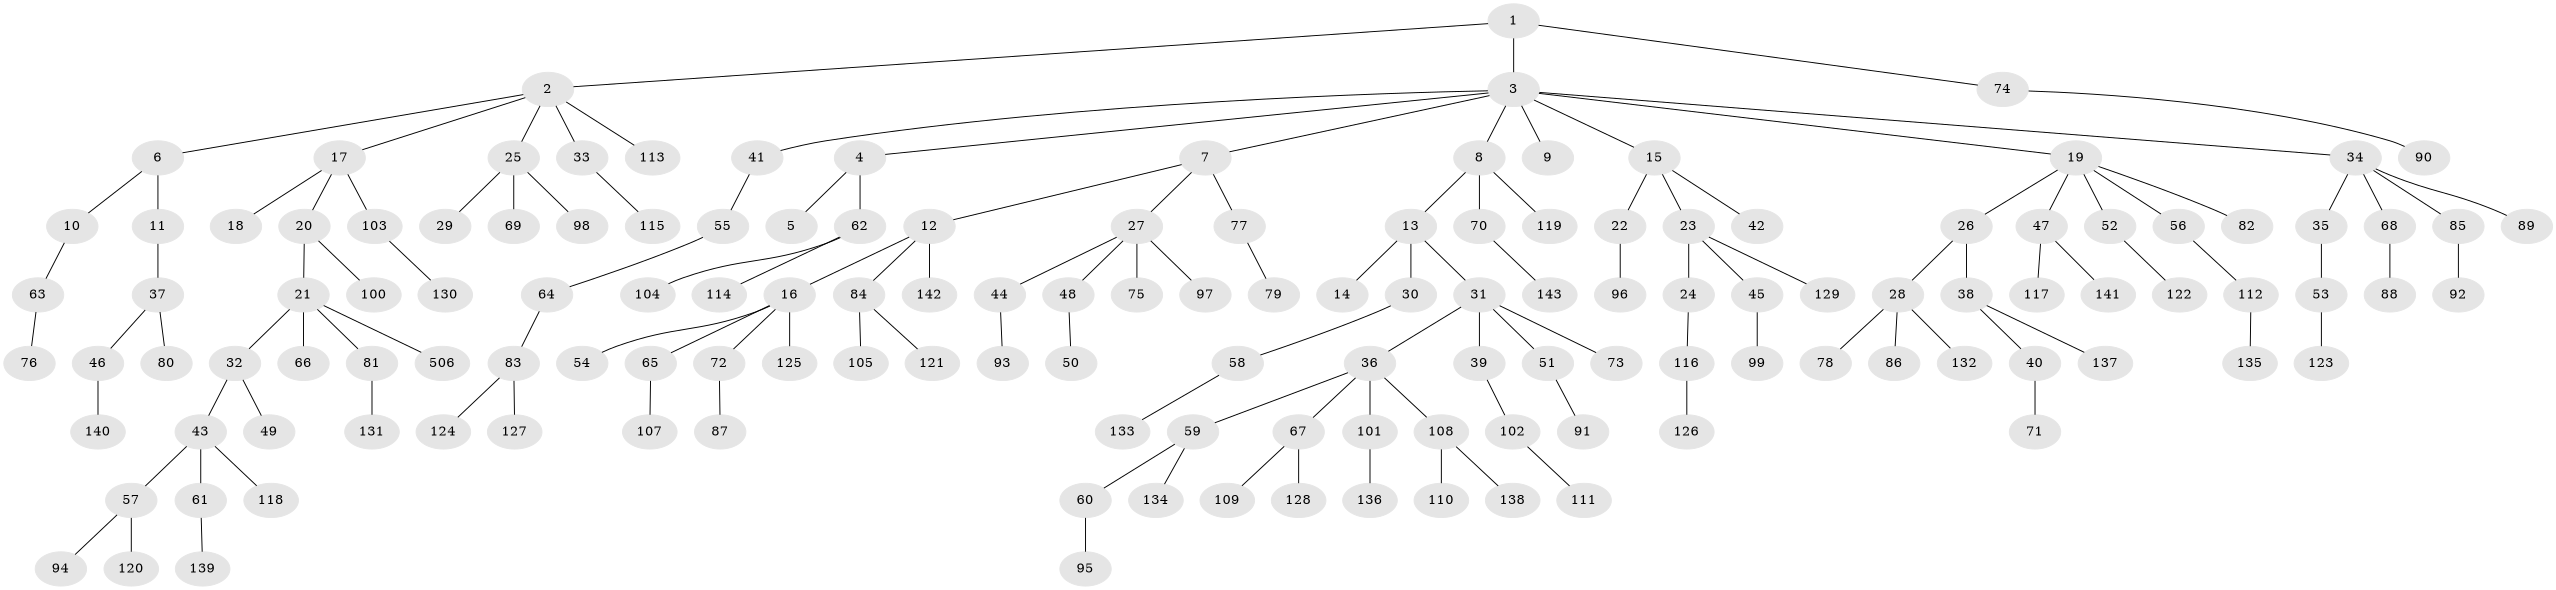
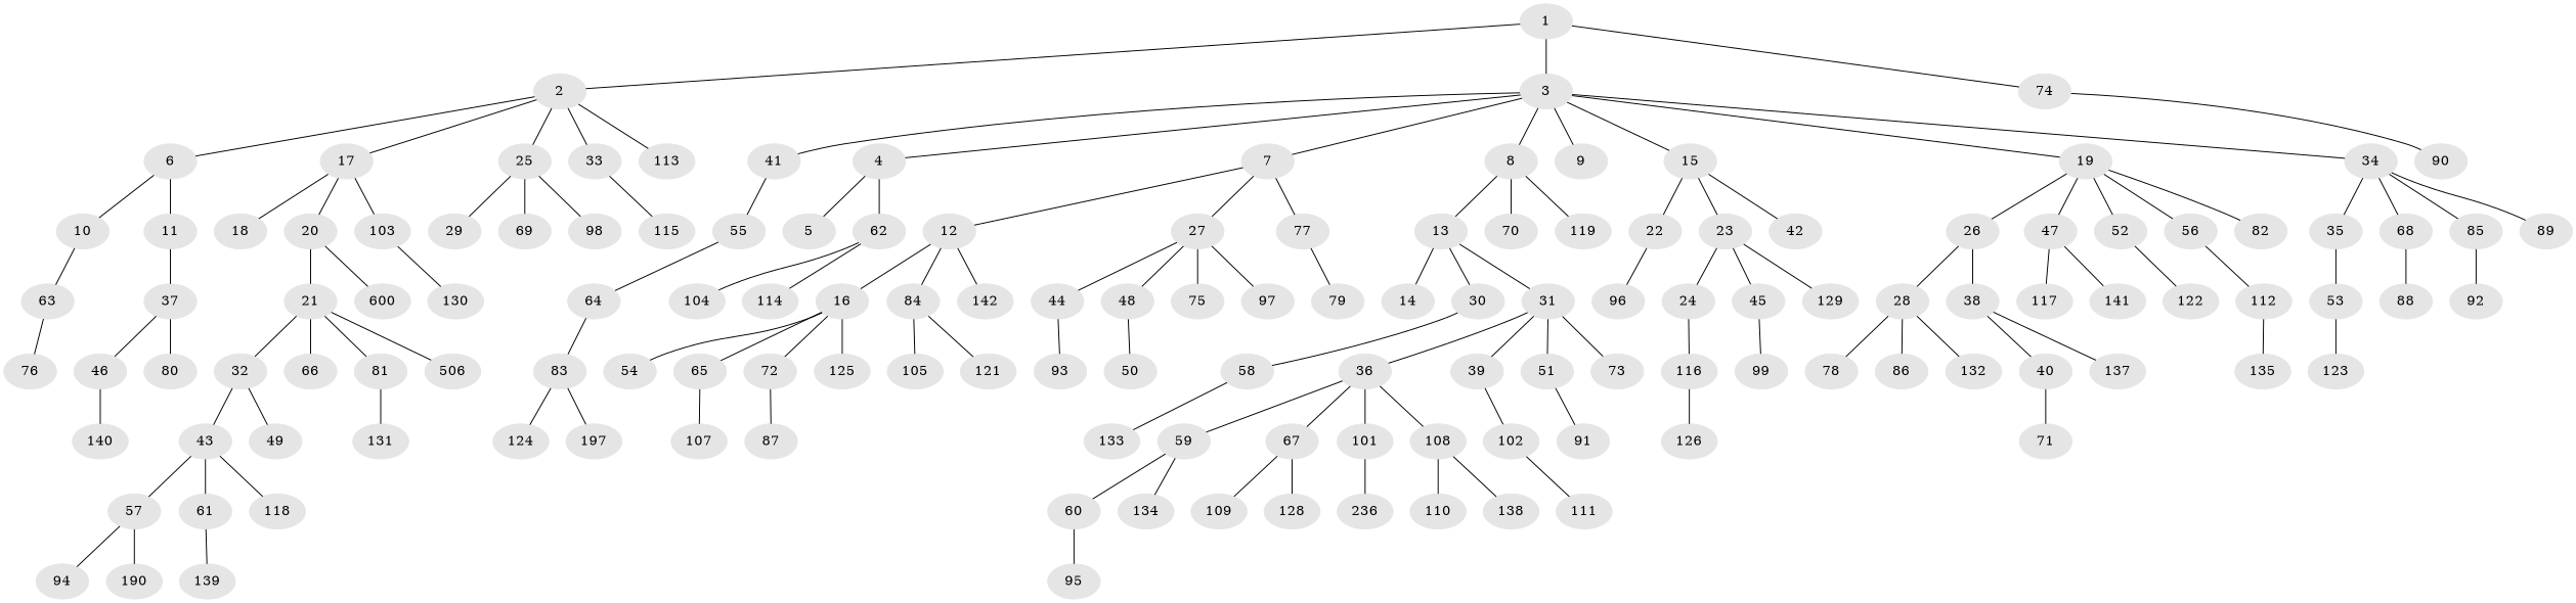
  graph {
    node [color=gray90 style=filled]
    1
    2
    3
    74
    6
    17
    25
    33
    113
    41
    4
    7
    8
    9
    15
    19
    34
    55
    90
    10
    11
    18
    20
    103
    29
    69
    98
    115
    5
    62
    12
    27
    77
    13
    70
    119
    22
    23
    42
    26
    47
    52
    56
    82
    35
    68
    85
    89
    104
    114
    63
    37
    16
    84
    142
    44
    48
    75
    97
    79
    14
    30
    31
-   143
    76
    46
    80
    54
    65
    72
    125
    105
    121
    58
    36
    39
    51
    73
    96
    24
    45
    129
    107
    87
    21
-   100
+   100 [label=600]
    130
    28
    38
    117
    141
    122
    112
    32
    66
    81
    n97 [label=506]
    43
    49
    131
    116
    99
    126
    78
    86
    132
    40
    137
    93
    50
    133
    59
    67
    101
    108
    102
    91
    57
    61
    118
    53
    88
    92
    123
    60
    134
    109
    128
-   136
+   136 [label=236]
    110
    138
    140
    71
    111
    64
    94
-   120
+   120 [label=190]
    139
    83
    135
    95
    124
-   127
+   127 [label=197]
    1 -- 2
    1 -- 3
    1 -- 74
    2 -- 6
    2 -- 17
    2 -- 25
    2 -- 33
    2 -- 113
    3 -- 41
    3 -- 4
    3 -- 7
    3 -- 8
    3 -- 9
    3 -- 15
    3 -- 19
    3 -- 34
    74 -- 90
    6 -- 10
    6 -- 11
    17 -- 18
    17 -- 20
    17 -- 103
    25 -- 29
    25 -- 69
    25 -- 98
    33 -- 115
    41 -- 55
    4 -- 5
    4 -- 62
    7 -- 12
    7 -- 27
    7 -- 77
    8 -- 13
    8 -- 70
    8 -- 119
    15 -- 22
    15 -- 23
    15 -- 42
    19 -- 26
    19 -- 47
    19 -- 52
    19 -- 56
    19 -- 82
    34 -- 35
    34 -- 68
    34 -- 85
    34 -- 89
    55 -- 64
    10 -- 63
    11 -- 37
    20 -- 21
    20 -- 100
    103 -- 130
    62 -- 104
    62 -- 114
    12 -- 16
    12 -- 84
    12 -- 142
    27 -- 44
    27 -- 48
    27 -- 75
    27 -- 97
    77 -- 79
    13 -- 14
    13 -- 30
    13 -- 31
-   70 -- 143
    22 -- 96
    23 -- 24
    23 -- 45
    23 -- 129
    26 -- 28
    26 -- 38
    47 -- 117
    47 -- 141
    52 -- 122
    56 -- 112
    35 -- 53
    68 -- 88
    85 -- 92
    63 -- 76
    37 -- 46
    37 -- 80
    16 -- 54
    16 -- 65
    16 -- 72
    16 -- 125
    84 -- 105
    84 -- 121
    44 -- 93
    48 -- 50
    30 -- 58
    31 -- 36
    31 -- 39
    31 -- 51
    31 -- 73
    46 -- 140
    65 -- 107
    72 -- 87
    58 -- 133
    36 -- 59
    36 -- 67
    36 -- 101
    36 -- 108
    39 -- 102
    51 -- 91
    24 -- 116
    45 -- 99
    21 -- 32
    21 -- 66
    21 -- 81
    21 -- n97
    28 -- 78
    28 -- 86
    28 -- 132
    38 -- 40
    38 -- 137
    112 -- 135
    32 -- 43
    32 -- 49
    81 -- 131
    43 -- 57
    43 -- 61
    43 -- 118
    116 -- 126
    40 -- 71
    59 -- 60
    59 -- 134
    67 -- 109
    67 -- 128
    101 -- 136
    108 -- 110
    108 -- 138
    102 -- 111
    57 -- 94
    57 -- 120
    61 -- 139
    53 -- 123
    60 -- 95
    64 -- 83
    83 -- 124
    83 -- 127
  }
